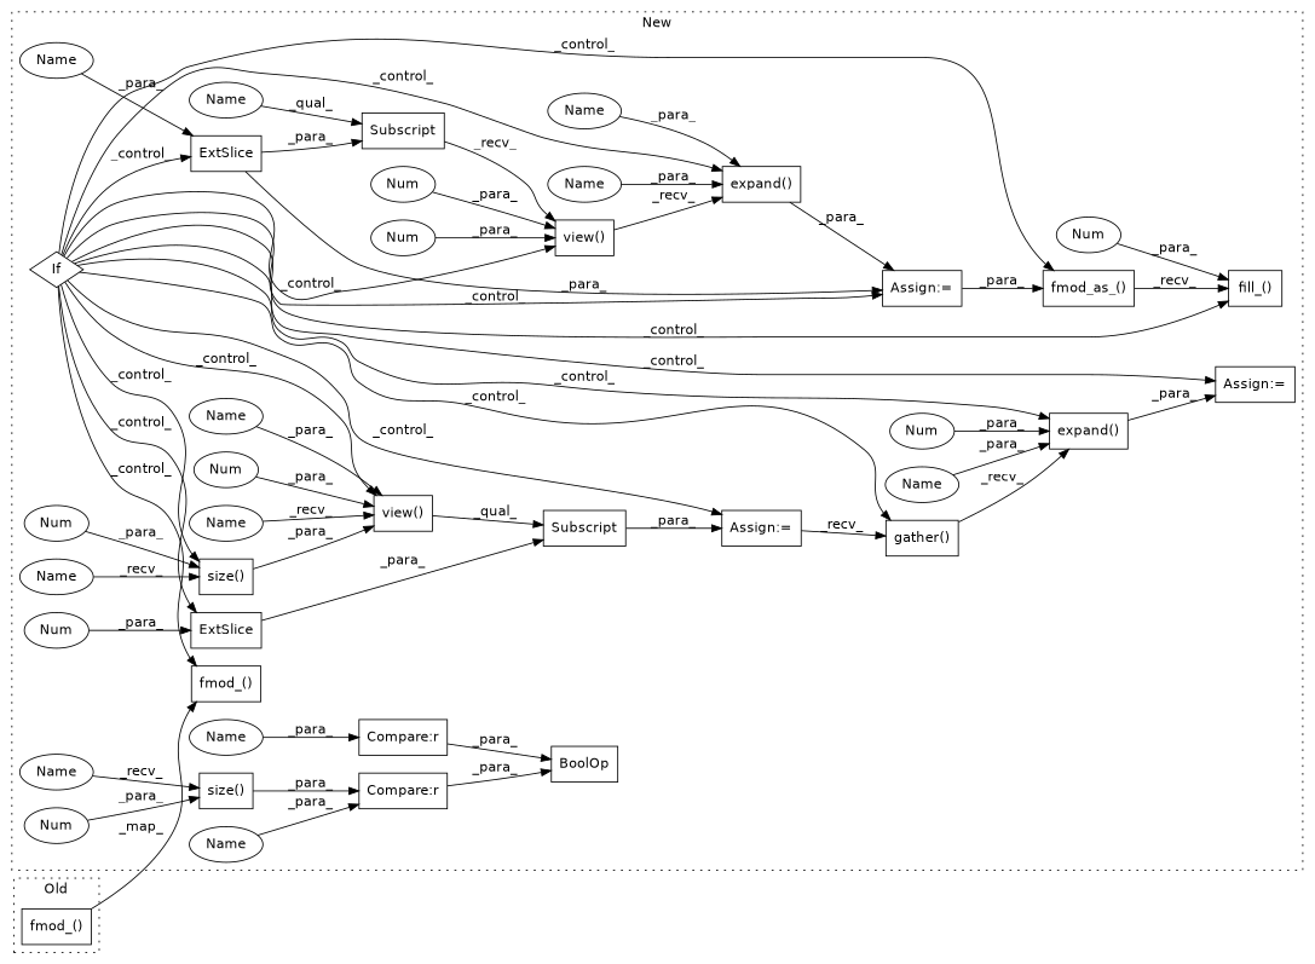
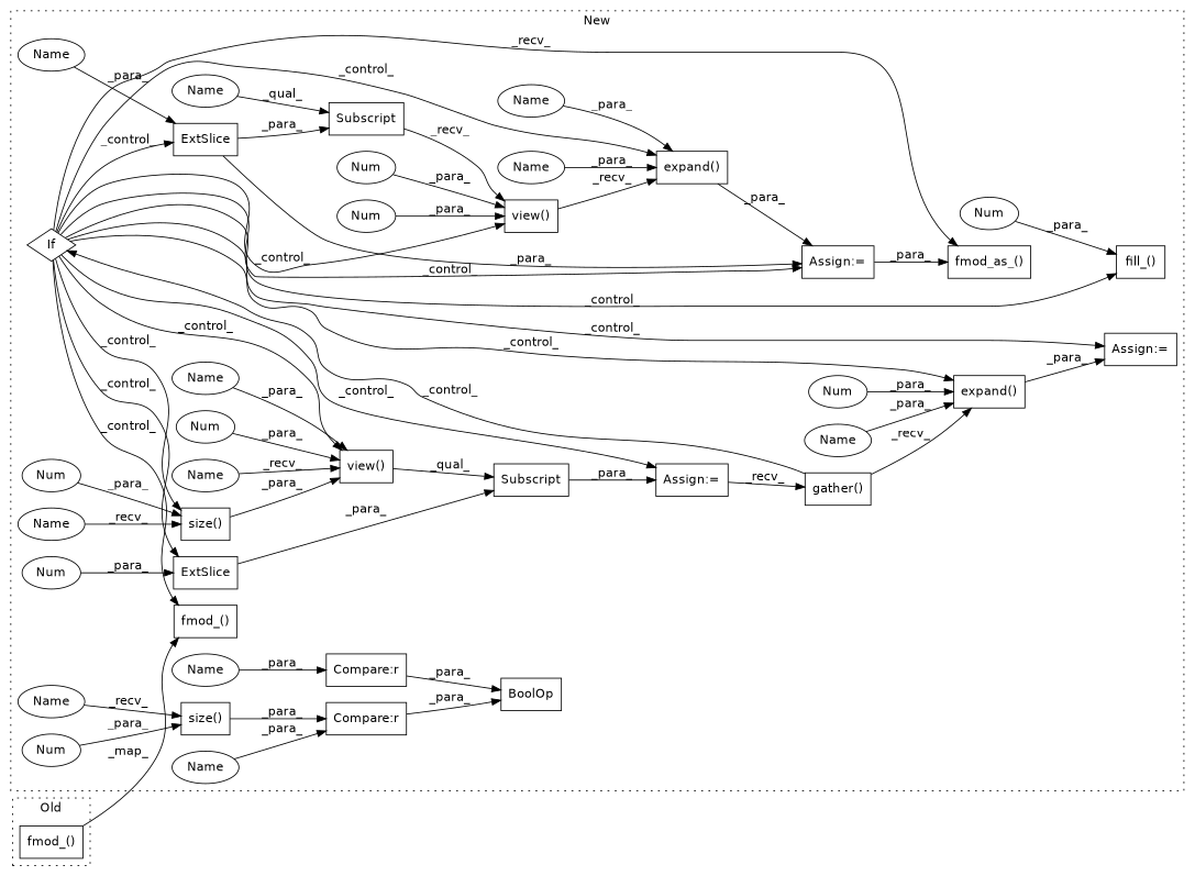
  digraph {
    fontname="DejaVu Sans"
    rankdir=LR
    node [a=75 fontname="DejaVu Sans" l=3 s=12302 shape=box]
    edge [fontname="DejaVu Sans"]
    n1 [l="19,1" label="fmod_()" s="13351,13385"]
    n2 [a=96 label=If s=12299 shape=diamond]
    n3 [l=142 label="gather()" s=12475]
    n4 [l="22,1" label="fmod_as_()" s="12758,12792"]
    n5 [l="42,1" label="expand()" s="12675,12731"]
    n6 [l="42,1" label="fill_()" s="12758,12801"]
    n7 [a=76 l=1 label=Num s=12800 shape=ellipse]
    n8 [l="150,1" label="expand()" s="12475,12638"]
    n9 [a=40 l=25 label="Compare:r"]
    n10 [l="19,1" label="size()" s="12339,12359"]
    n11 [a=40 l=28 label="Compare:r" s=12332]
    n12 [a=63 l="22,0" label=Subscript s="12675,0"]
    n13 [l="28,1" label="view()" s="12675,12708"]
    n14 [a=72 l=58 label=BoolOp]
    n15 [l="11,1" label="view()" s="12396,12430"]
    n16 [a=63 l="44,0" label=Subscript s="12396,0"]
    n17 [l="11,1" label="size()" s="12416,12429"]
    n18 [a=85 l=5 label=ExtSlice s=12396]
    n19 [a=85 l=13 label=ExtSlice s=12675]
    n20 [a=76 l=2 label=Num s=12625 shape=ellipse]
    n21 [a=76 l=1 label=Num s=12358 shape=ellipse]
    n22 [a=76 l=1 label=Num s=12435 shape=ellipse]
    n23 [a=76 l=2 label=Num s=12412 shape=ellipse]
    n24 [a=76 l=2 label=Num s=12703 shape=ellipse]
    n25 [a=76 l=2 label=Num s=12427 shape=ellipse]
    n26 [a=76 l=1 label=Num s=12707 shape=ellipse]
    n27 [a=68 label="Assign:=" s=12672]
    n28 [a=68 label="Assign:=" s=12472]
    n29 [a=68 label="Assign:=" s=12393]
    n30 [a=87 l=4 label=Name s=12692 shape=ellipse]
    n31 [a=87 l=4 label=Name s=12332 shape=ellipse]
    n32 [a=87 l=13 label=Name s=12339 shape=ellipse]
    n33 [a=87 l=13 label=Name shape=ellipse]
    n34 [a=87 l=13 label=Name s=12675 shape=ellipse]
    n35 [a=87 l=9 label=Name s=12722 shape=ellipse]
    n36 [a=87 l=9 label=Name s=12629 shape=ellipse]
    n37 [a=87 label=Name s=12407 shape=ellipse]
    n38 [a=87 label=Name s=12717 shape=ellipse]
    n39 [a=87 l=5 label=Name s=12396 shape=ellipse]
    n40 [a=87 l=5 label=Name s=12416 shape=ellipse]
    n41 [l="19,1" label="fmod_()" s="12610,12644"]
    subgraph cluster_1 {
      label=New
      style=dotted
      n1
      n2
      n3
      n4
      n5
      n6
      n7
      n8
      n9
      n10
      n11
      n12
      n13
      n14
      n15
      n16
      n17
      n18
      n19
      n20
      n21
      n22
      n23
      n24
      n25
      n26
      n27
      n28
      n29
      n30
      n31
      n32
      n33
      n34
      n35
      n36
      n37
      n38
      n39
      n40
    }
    subgraph cluster_2 {
      label=Old
      style=dotted
      n41
    }
    n2 -> n1 [label=_control_]
-   n2 -> n3 [label=_control_]
-   n2 -> n4 [label=_control_]
+   n3 -> n2 [label=_control_]
+   n2 -> n4 [label=_recv_]
    n2 -> n5 [label=_control_]
    n2 -> n6 [label=_control_]
    n2 -> n8 [label=_control_]
    n2 -> n13 [label=_control_]
    n2 -> n15 [label=_control_]
    n2 -> n17 [label=_control_]
    n2 -> n18 [label=_control_]
    n2 -> n19 [label=_control_]
    n2 -> n27 [label=_control_]
    n2 -> n28 [label=_control_]
    n2 -> n29 [label=_control_]
    n3 -> n8 [label=_recv_]
-   n4 -> n6 [label=_recv_]
    n5 -> n27 [label=_para_]
    n7 -> n6 [label=_para_]
    n8 -> n28 [label=_para_]
    n9 -> n14 [label=_para_]
    n10 -> n11 [label=_para_]
    n11 -> n14 [label=_para_]
    n12 -> n13 [label=_recv_]
    n13 -> n5 [label=_recv_]
    n15 -> n16 [label=_qual_]
    n16 -> n29 [label=_para_]
    n17 -> n15 [label=_para_]
    n18 -> n16 [label=_para_]
    n19 -> n12 [label=_para_]
    n19 -> n27 [label=_para_]
    n20 -> n8 [label=_para_]
    n21 -> n10 [label=_para_]
    n22 -> n18 [label=_para_]
    n23 -> n15 [label=_para_]
    n24 -> n13 [label=_para_]
    n25 -> n17 [label=_para_]
    n26 -> n13 [label=_para_]
    n27 -> n4 [label=_para_]
    n29 -> n3 [label=_recv_]
    n30 -> n19 [label=_para_]
    n31 -> n11 [label=_para_]
    n32 -> n10 [label=_recv_]
    n33 -> n9 [label=_para_]
    n34 -> n12 [label=_qual_]
    n35 -> n5 [label=_para_]
    n36 -> n8 [label=_para_]
    n37 -> n15 [label=_para_]
    n38 -> n5 [label=_para_]
    n39 -> n15 [label=_recv_]
    n40 -> n17 [label=_recv_]
    n41 -> n1 [label=_map_]
  }
